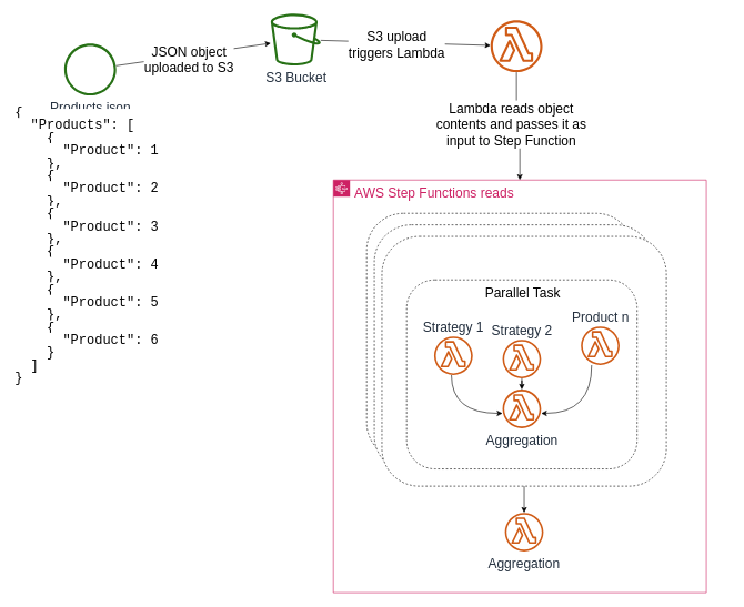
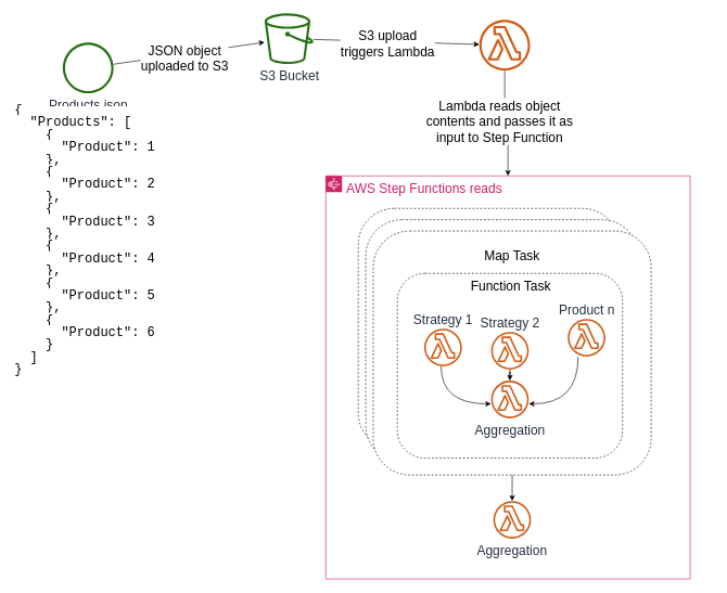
  <mxCell id="0" />
  <mxCell id="1" parent="0" />
  <mxCell id="2" style="edgeStyle=orthogonalEdgeStyle;rounded=0;orthogonalLoop=1;jettySize=auto;html=1;fontSize=20;entryX=0.5;entryY=0;entryDx=0;entryDy=0;align=center;" parent="1" source="4" target="14" edge="1"><mxGeometry relative="1" as="geometry"><mxPoint x="466" y="259" as="sourcePoint" /></mxGeometry></mxCell>
  <mxCell id="3" value="Lambda reads object &lt;br style=&quot;font-size: 20px;&quot;&gt;contents and passes it as &lt;br style=&quot;font-size: 20px;&quot;&gt;input to Step Function" style="edgeLabel;html=1;align=center;verticalAlign=middle;resizable=0;points=[];fontSize=20;" parent="2" vertex="1" connectable="0"><mxGeometry x="-0.336" y="-5" relative="1" as="geometry"><mxPoint x="-3.27" y="22" as="offset" /></mxGeometry></mxCell>
  <mxCell id="4" value="" style="outlineConnect=0;fontColor=#232F3E;gradientColor=none;fillColor=#D05C17;strokeColor=none;dashed=0;verticalLabelPosition=bottom;verticalAlign=top;align=center;html=1;fontSize=20;fontStyle=0;aspect=fixed;pointerEvents=1;shape=mxgraph.aws4.lambda_function;" parent="1" vertex="1"><mxGeometry x="736" y="30" width="78" height="78" as="geometry" /></mxCell>
  <mxCell id="5" style="edgeStyle=none;rounded=0;orthogonalLoop=1;jettySize=auto;html=1;fontSize=20;align=center;" parent="1" source="7" target="4" edge="1"><mxGeometry relative="1" as="geometry" /></mxCell>
  <mxCell id="6" value="S3 upload &lt;br style=&quot;font-size: 20px;&quot;&gt;triggers Lambda" style="edgeLabel;html=1;align=center;verticalAlign=middle;resizable=0;points=[];fontSize=20;" parent="5" vertex="1" connectable="0"><mxGeometry x="0.171" y="-6" relative="1" as="geometry"><mxPoint x="-35" y="-5" as="offset" /></mxGeometry></mxCell>
  <mxCell id="7" value="S3 Bucket" style="outlineConnect=0;fontColor=#232F3E;gradientColor=none;fillColor=#277116;strokeColor=none;dashed=0;verticalLabelPosition=bottom;verticalAlign=top;align=center;html=1;fontSize=20;fontStyle=0;aspect=fixed;pointerEvents=1;shape=mxgraph.aws4.bucket;rounded=1;" parent="1" vertex="1"><mxGeometry x="406" y="20" width="75" height="78" as="geometry" /></mxCell>
  <mxCell id="8" value="" style="group;align=center;fontSize=20;" parent="1" vertex="1" connectable="0"><mxGeometry x="50" y="30" width="180" height="563" as="geometry" /></mxCell>
  <mxCell id="9" value="&lt;font style=&quot;font-size: 20px&quot;&gt;Products.json&lt;/font&gt;" style="outlineConnect=0;fontColor=#232F3E;gradientColor=none;fillColor=#277116;strokeColor=none;dashed=0;verticalLabelPosition=bottom;verticalAlign=top;align=center;html=1;fontSize=20;fontStyle=0;aspect=fixed;pointerEvents=1;shape=mxgraph.aws4.object;rounded=1;" parent="8" vertex="1"><mxGeometry x="46" y="35" width="78" height="78" as="geometry" /></mxCell>
  <mxCell id="10" value="&lt;div style=&quot;font-family: &amp;#34;consolas&amp;#34; , &amp;#34;courier new&amp;#34; , monospace ; font-size: 20px ; line-height: 19px&quot;&gt;&lt;div style=&quot;font-size: 20px&quot;&gt;&lt;span style=&quot;background-color: rgb(255 , 255 , 255) ; font-size: 20px&quot;&gt;{&lt;/span&gt;&lt;/div&gt;&lt;div style=&quot;font-size: 20px&quot;&gt;&lt;span style=&quot;background-color: rgb(255 , 255 , 255) ; font-size: 20px&quot;&gt;&amp;nbsp;&amp;nbsp;&quot;Products&quot;:&amp;nbsp;[&lt;/span&gt;&lt;/div&gt;&lt;div style=&quot;font-size: 20px&quot;&gt;&lt;span style=&quot;background-color: rgb(255 , 255 , 255) ; font-size: 20px&quot;&gt;&amp;nbsp;&amp;nbsp;&amp;nbsp;&amp;nbsp;{&lt;/span&gt;&lt;/div&gt;&lt;div style=&quot;font-size: 20px&quot;&gt;&lt;span style=&quot;background-color: rgb(255 , 255 , 255) ; font-size: 20px&quot;&gt;&amp;nbsp;&amp;nbsp;&amp;nbsp;&amp;nbsp;&amp;nbsp;&amp;nbsp;&quot;Product&quot;:&amp;nbsp;1&lt;/span&gt;&lt;/div&gt;&lt;div style=&quot;font-size: 20px&quot;&gt;&lt;span style=&quot;background-color: rgb(255 , 255 , 255) ; font-size: 20px&quot;&gt;&amp;nbsp;&amp;nbsp;&amp;nbsp;&amp;nbsp;},&lt;/span&gt;&lt;/div&gt;&lt;div style=&quot;font-size: 20px&quot;&gt;&lt;span style=&quot;background-color: rgb(255 , 255 , 255) ; font-size: 20px&quot;&gt;&amp;nbsp;&amp;nbsp;&amp;nbsp;&amp;nbsp;{&lt;/span&gt;&lt;/div&gt;&lt;div style=&quot;font-size: 20px&quot;&gt;&lt;span style=&quot;background-color: rgb(255 , 255 , 255) ; font-size: 20px&quot;&gt;&amp;nbsp;&amp;nbsp;&amp;nbsp;&amp;nbsp;&amp;nbsp;&amp;nbsp;&quot;Product&quot;:&amp;nbsp;2&lt;/span&gt;&lt;/div&gt;&lt;div style=&quot;font-size: 20px&quot;&gt;&lt;span style=&quot;background-color: rgb(255 , 255 , 255) ; font-size: 20px&quot;&gt;&amp;nbsp;&amp;nbsp;&amp;nbsp;&amp;nbsp;},&lt;/span&gt;&lt;/div&gt;&lt;div style=&quot;font-size: 20px&quot;&gt;&lt;span style=&quot;background-color: rgb(255 , 255 , 255) ; font-size: 20px&quot;&gt;&amp;nbsp;&amp;nbsp;&amp;nbsp;&amp;nbsp;{&lt;/span&gt;&lt;/div&gt;&lt;div style=&quot;font-size: 20px&quot;&gt;&lt;span style=&quot;background-color: rgb(255 , 255 , 255) ; font-size: 20px&quot;&gt;&amp;nbsp;&amp;nbsp;&amp;nbsp;&amp;nbsp;&amp;nbsp;&amp;nbsp;&quot;Product&quot;:&amp;nbsp;3&lt;/span&gt;&lt;/div&gt;&lt;div style=&quot;font-size: 20px&quot;&gt;&lt;span style=&quot;background-color: rgb(255 , 255 , 255) ; font-size: 20px&quot;&gt;&amp;nbsp;&amp;nbsp;&amp;nbsp;&amp;nbsp;},&lt;/span&gt;&lt;/div&gt;&lt;div style=&quot;font-size: 20px&quot;&gt;&lt;span style=&quot;background-color: rgb(255 , 255 , 255) ; font-size: 20px&quot;&gt;&amp;nbsp;&amp;nbsp;&amp;nbsp;&amp;nbsp;{&lt;/span&gt;&lt;/div&gt;&lt;div style=&quot;font-size: 20px&quot;&gt;&lt;span style=&quot;background-color: rgb(255 , 255 , 255) ; font-size: 20px&quot;&gt;&amp;nbsp;&amp;nbsp;&amp;nbsp;&amp;nbsp;&amp;nbsp;&amp;nbsp;&quot;Product&quot;:&amp;nbsp;4&lt;/span&gt;&lt;/div&gt;&lt;div style=&quot;font-size: 20px&quot;&gt;&lt;span style=&quot;background-color: rgb(255 , 255 , 255) ; font-size: 20px&quot;&gt;&amp;nbsp;&amp;nbsp;&amp;nbsp;&amp;nbsp;},&lt;/span&gt;&lt;/div&gt;&lt;div style=&quot;font-size: 20px&quot;&gt;&lt;span style=&quot;background-color: rgb(255 , 255 , 255) ; font-size: 20px&quot;&gt;&amp;nbsp;&amp;nbsp;&amp;nbsp;&amp;nbsp;{&lt;/span&gt;&lt;/div&gt;&lt;div style=&quot;font-size: 20px&quot;&gt;&lt;span style=&quot;background-color: rgb(255 , 255 , 255) ; font-size: 20px&quot;&gt;&amp;nbsp;&amp;nbsp;&amp;nbsp;&amp;nbsp;&amp;nbsp;&amp;nbsp;&quot;Product&quot;:&amp;nbsp;5&lt;/span&gt;&lt;/div&gt;&lt;div style=&quot;font-size: 20px&quot;&gt;&lt;span style=&quot;background-color: rgb(255 , 255 , 255) ; font-size: 20px&quot;&gt;&amp;nbsp;&amp;nbsp;&amp;nbsp;&amp;nbsp;},&lt;/span&gt;&lt;/div&gt;&lt;div style=&quot;font-size: 20px&quot;&gt;&lt;span style=&quot;background-color: rgb(255 , 255 , 255) ; font-size: 20px&quot;&gt;&amp;nbsp;&amp;nbsp;&amp;nbsp;&amp;nbsp;{&lt;/span&gt;&lt;/div&gt;&lt;div style=&quot;font-size: 20px&quot;&gt;&lt;span style=&quot;background-color: rgb(255 , 255 , 255) ; font-size: 20px&quot;&gt;&amp;nbsp;&amp;nbsp;&amp;nbsp;&amp;nbsp;&amp;nbsp;&amp;nbsp;&quot;Product&quot;:&amp;nbsp;6&lt;/span&gt;&lt;/div&gt;&lt;div style=&quot;font-size: 20px&quot;&gt;&lt;span style=&quot;background-color: rgb(255 , 255 , 255) ; font-size: 20px&quot;&gt;&amp;nbsp;&amp;nbsp;&amp;nbsp;&amp;nbsp;}&lt;/span&gt;&lt;/div&gt;&lt;div style=&quot;font-size: 20px&quot;&gt;&lt;span style=&quot;background-color: rgb(255 , 255 , 255) ; font-size: 20px&quot;&gt;&amp;nbsp;&amp;nbsp;]&lt;/span&gt;&lt;/div&gt;&lt;div style=&quot;font-size: 20px&quot;&gt;&lt;span style=&quot;background-color: rgb(255 , 255 , 255) ; font-size: 20px&quot;&gt;}&lt;/span&gt;&lt;/div&gt;&lt;br style=&quot;font-size: 20px&quot;&gt;&lt;/div&gt;" style="text;html=1;align=left;verticalAlign=middle;resizable=0;points=[];autosize=1;fontSize=20;fillColor=#ffffff;" parent="8" vertex="1"><mxGeometry x="-30" y="133" width="210" height="430" as="geometry" /></mxCell>
  <mxCell id="11" style="edgeStyle=none;rounded=0;orthogonalLoop=1;jettySize=auto;html=1;fontSize=20;align=center;" parent="1" source="9" target="7" edge="1"><mxGeometry relative="1" as="geometry" /></mxCell>
  <mxCell id="12" value="JSON object &lt;br style=&quot;font-size: 20px;&quot;&gt;uploaded to S3" style="edgeLabel;html=1;align=center;verticalAlign=middle;resizable=0;points=[];fontSize=20;" parent="11" vertex="1" connectable="0"><mxGeometry x="-0.329" y="-2" relative="1" as="geometry"><mxPoint x="30" as="offset" /></mxGeometry></mxCell>
  <mxCell id="13" value="" style="group;align=center;fontSize=20;" parent="1" vertex="1" connectable="0"><mxGeometry x="500" y="270" width="595" height="620" as="geometry" /></mxCell>
  <mxCell id="14" value="&lt;font style=&quot;font-size: 20px&quot;&gt;AWS Step Functions reads&lt;/font&gt;" style="points=[[0,0],[0.25,0],[0.5,0],[0.75,0],[1,0],[1,0.25],[1,0.5],[1,0.75],[1,1],[0.75,1],[0.5,1],[0.25,1],[0,1],[0,0.75],[0,0.5],[0,0.25]];outlineConnect=0;gradientColor=none;html=1;whiteSpace=wrap;fontSize=20;fontStyle=0;shape=mxgraph.aws4.group;grIcon=mxgraph.aws4.group_aws_step_functions_workflow;strokeColor=#CD2264;fillColor=none;verticalAlign=top;align=left;spacingLeft=30;fontColor=#CD2264;dashed=0;" parent="13" vertex="1"><mxGeometry width="560" height="620" as="geometry" /></mxCell>
  <mxCell id="15" value="" style="group;fontSize=20;align=center;" parent="13" vertex="1" connectable="0"><mxGeometry x="50" y="50" width="545" height="516" as="geometry" /></mxCell>
  <mxCell id="16" value="" style="rounded=1;whiteSpace=wrap;html=1;dashed=1;fontSize=20;align=center;" parent="15" vertex="1"><mxGeometry width="400" height="370" as="geometry" /></mxCell>
  <mxCell id="17" value="" style="rounded=1;whiteSpace=wrap;html=1;dashed=1;fontSize=20;align=center;" parent="15" vertex="1"><mxGeometry x="11.47" y="17.36" width="418.53" height="372.64" as="geometry" /></mxCell>
  <mxCell id="18" value="" style="rounded=1;whiteSpace=wrap;html=1;dashed=1;fontSize=20;align=center;" parent="15" vertex="1"><mxGeometry x="22.95" y="34.72" width="427.05" height="375.28" as="geometry" /></mxCell>
+ <mxCell id="19" value="&lt;font style=&quot;font-size: 20px&quot;&gt;Map Task&lt;/font&gt;" style="text;html=1;align=center;verticalAlign=middle;resizable=0;points=[];autosize=1;fontSize=20;" parent="15" vertex="1"><mxGeometry x="186.472" y="57.488" width="100" height="30" as="geometry" /></mxCell>
  <mxCell id="20" value="" style="group;fontSize=20;align=center;" parent="15" vertex="1" connectable="0"><mxGeometry x="60" y="100" width="346.03" height="284" as="geometry" /></mxCell>
  <mxCell id="21" value="" style="rounded=1;whiteSpace=wrap;html=1;dashed=1;fontSize=20;align=center;" parent="20" vertex="1"><mxGeometry width="346.03" height="284" as="geometry" /></mxCell>
  <mxCell id="22" value="Strategy 1" style="outlineConnect=0;fontColor=#232F3E;gradientColor=none;fillColor=#D05C17;strokeColor=none;dashed=0;verticalLabelPosition=top;verticalAlign=bottom;align=center;html=1;fontSize=20;fontStyle=0;aspect=fixed;pointerEvents=1;shape=mxgraph.aws4.lambda_function;labelPosition=center;" parent="20" vertex="1"><mxGeometry x="41.25" y="84.995" width="58.036" height="58.036" as="geometry" /></mxCell>
  <mxCell id="23" value="Strategy 2" style="outlineConnect=0;fontColor=#232F3E;gradientColor=none;fillColor=#D05C17;strokeColor=none;dashed=0;verticalLabelPosition=top;verticalAlign=bottom;align=center;html=1;fontSize=20;fontStyle=0;aspect=fixed;pointerEvents=1;shape=mxgraph.aws4.lambda_function;labelPosition=center;" parent="20" vertex="1"><mxGeometry x="143.997" y="89.995" width="58.036" height="58.036" as="geometry" /></mxCell>
  <mxCell id="24" value="Product n" style="outlineConnect=0;fontColor=#232F3E;gradientColor=none;fillColor=#D05C17;strokeColor=none;dashed=0;verticalLabelPosition=top;verticalAlign=bottom;align=center;html=1;fontSize=20;fontStyle=0;aspect=fixed;pointerEvents=1;shape=mxgraph.aws4.lambda_function;labelPosition=center;" parent="20" vertex="1"><mxGeometry x="261.739" y="69.995" width="58.036" height="58.036" as="geometry" /></mxCell>
  <mxCell id="25" value="Aggregation" style="outlineConnect=0;fontColor=#232F3E;gradientColor=none;fillColor=#D05C17;strokeColor=none;dashed=0;verticalLabelPosition=bottom;verticalAlign=top;align=center;html=1;fontSize=20;fontStyle=0;aspect=fixed;pointerEvents=1;shape=mxgraph.aws4.lambda_function;" parent="20" vertex="1"><mxGeometry x="143.997" y="164.903" width="58.036" height="58.036" as="geometry" /></mxCell>
  <mxCell id="26" style="edgeStyle=orthogonalEdgeStyle;rounded=0;orthogonalLoop=1;jettySize=auto;html=1;curved=1;fontSize=20;align=center;" parent="20" source="22" target="25" edge="1"><mxGeometry relative="1" as="geometry"><Array as="points"><mxPoint x="67.284" y="200.632" /></Array></mxGeometry></mxCell>
  <mxCell id="27" style="edgeStyle=orthogonalEdgeStyle;curved=1;rounded=0;orthogonalLoop=1;jettySize=auto;html=1;fontSize=20;align=center;" parent="20" source="23" target="25" edge="1"><mxGeometry relative="1" as="geometry"><mxPoint x="172.054" y="137.419" as="sourcePoint" /></mxGeometry></mxCell>
  <mxCell id="28" style="edgeStyle=orthogonalEdgeStyle;curved=1;rounded=0;orthogonalLoop=1;jettySize=auto;html=1;fontSize=20;align=center;" parent="20" source="24" target="25" edge="1"><mxGeometry relative="1" as="geometry"><Array as="points"><mxPoint x="277.785" y="200.632" /></Array></mxGeometry></mxCell>
- <mxCell id="29" value="&lt;font style=&quot;font-size: 20px;&quot;&gt;Parallel Task&lt;/font&gt;" style="text;html=1;align=center;verticalAlign=middle;resizable=0;points=[];autosize=1;fontSize=20;" parent="20" vertex="1"><mxGeometry x="108.8" y="4.161" width="130" height="30" as="geometry" /></mxCell>
+ <mxCell id="29" value="&lt;font style=&quot;font-size: 20px;&quot;&gt;Function Task&lt;/font&gt;" style="text;html=1;align=center;verticalAlign=middle;resizable=0;points=[];autosize=1;fontSize=20;" parent="20" vertex="1"><mxGeometry x="108.8" y="4.161" width="130" height="30" as="geometry" /></mxCell>
  <mxCell id="30" value="Aggregation" style="outlineConnect=0;fontColor=#232F3E;gradientColor=none;fillColor=#D05C17;strokeColor=none;dashed=0;verticalLabelPosition=bottom;verticalAlign=top;align=center;html=1;fontSize=20;fontStyle=0;aspect=fixed;pointerEvents=1;shape=mxgraph.aws4.lambda_function;" parent="13" vertex="1"><mxGeometry x="257.457" y="500.003" width="58.036" height="58.036" as="geometry" /></mxCell>
  <mxCell id="31" style="rounded=0;orthogonalLoop=1;jettySize=auto;html=1;fontSize=20;align=center;" parent="13" source="18" target="30" edge="1"><mxGeometry relative="1" as="geometry" /></mxCell>
